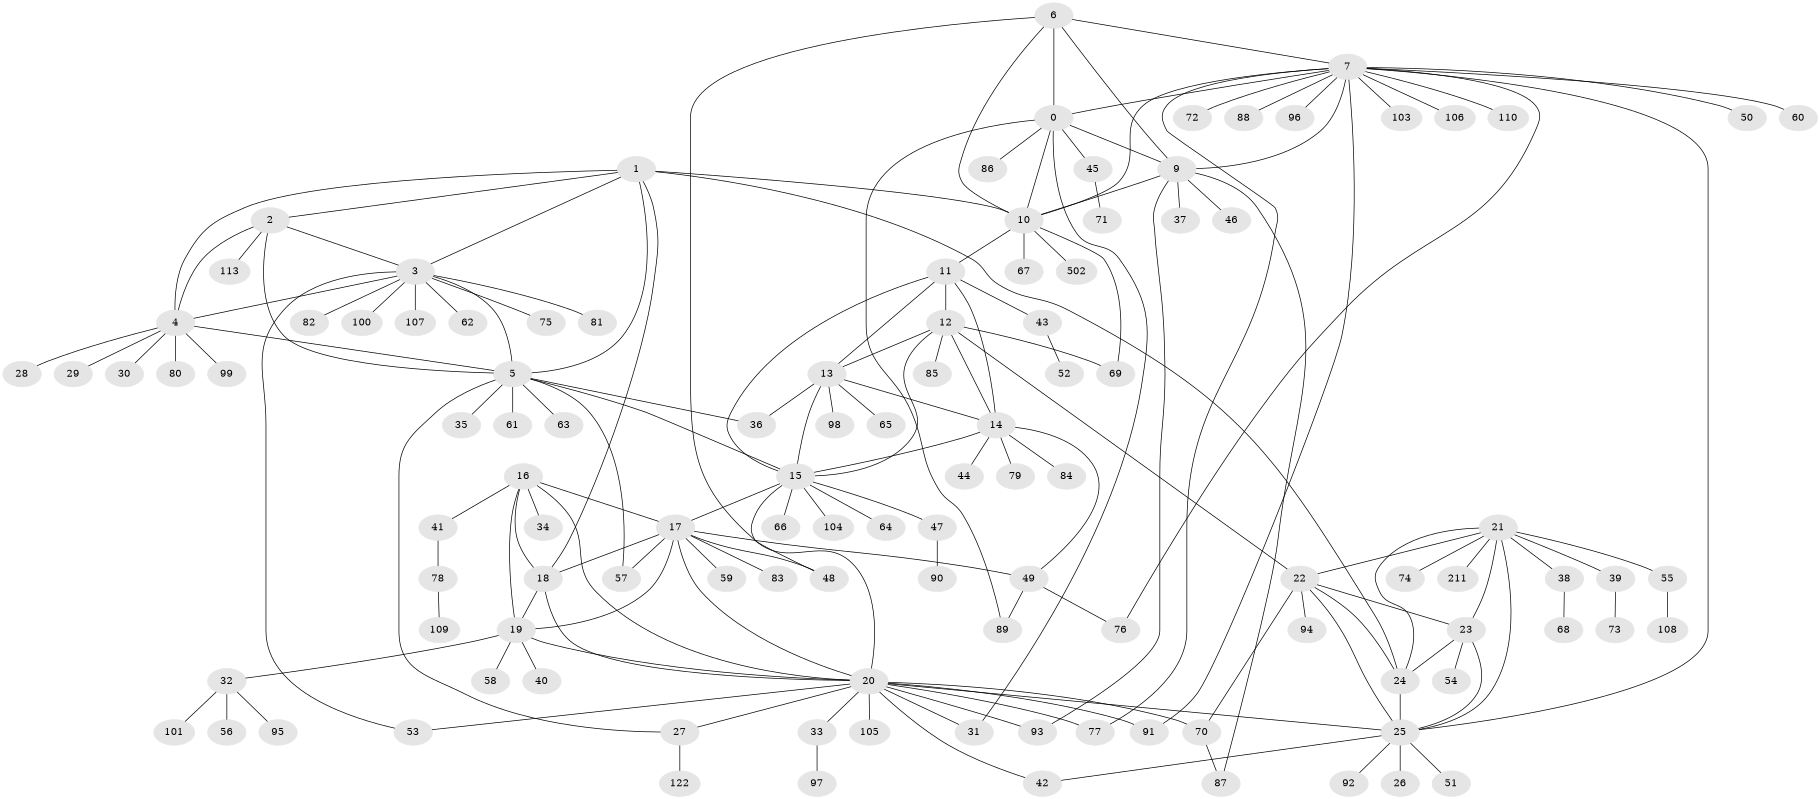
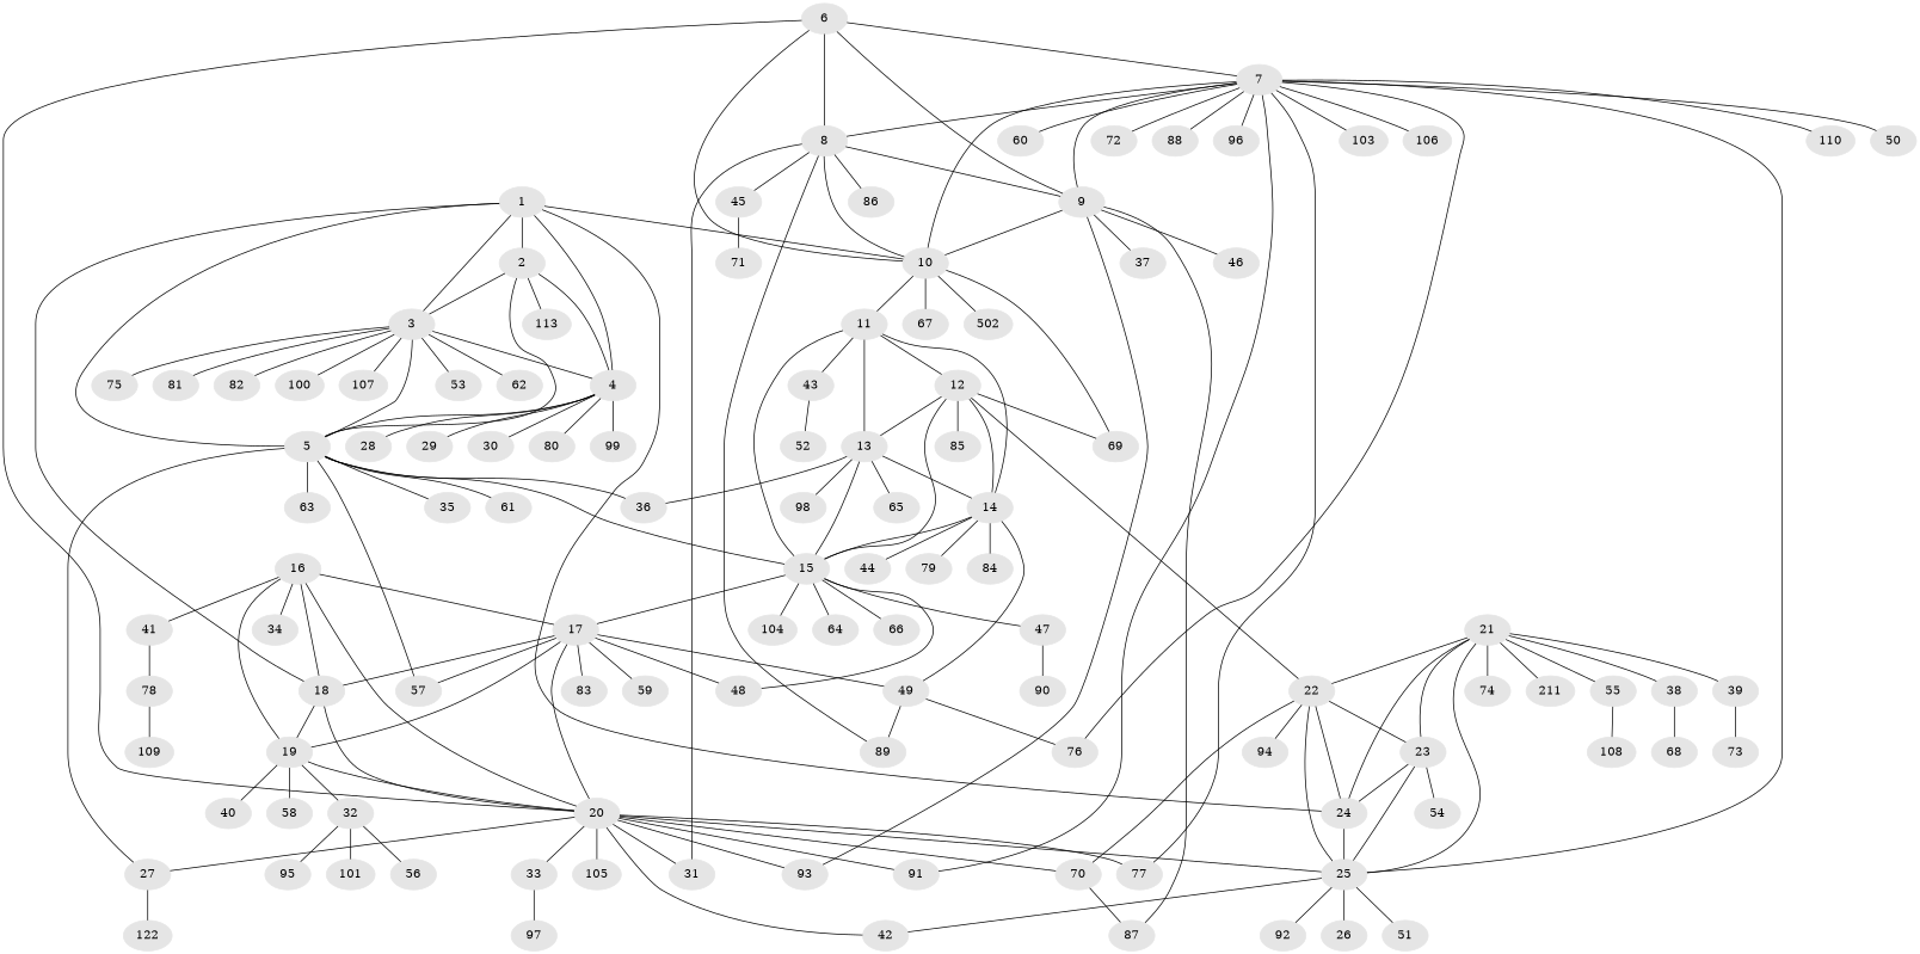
  graph {
    node [color=gray90 style=filled]
    1
    2
    3
    4
    5
    10
    18
    24
    113
    53
    62
    75
    81
    82
    100
    107
    28
    29
    30
    80
    99
    15
    27
    35
    36
    57
    61
    63
    11
    67
    69
    n32 [label=502]
    20
    19
    25
    17
    47
    48
    64
    66
    104
    n42 [label=122]
    6
    7
-   8 [label=0]
+   8
    9
    50
    60
    72
    76
    77
    88
    91
    96
    103
    106
    110
    31
    45
    86
    89
    37
    46
    87
    93
    33
    42
    70
    105
    26
    51
    92
    71
    12
    13
    14
    43
    22
    85
    65
    98
    44
    49
    79
    84
    52
    23
    94
    59
    83
    90
    16
    34
    41
    32
    40
    58
    78
    56
    95
    101
    97
    21
    38
    39
    55
    74
    n108 [label=211]
    54
    68
    73
    108
    109
    1 -- 2
    1 -- 3
    1 -- 4
    1 -- 5
    1 -- 10
    1 -- 18
    1 -- 24
    2 -- 3
    2 -- 4
    2 -- 5
    2 -- 113
    3 -- 4
    3 -- 5
    3 -- 53
    3 -- 62
    3 -- 75
    3 -- 81
    3 -- 82
    3 -- 100
    3 -- 107
    4 -- 5
    4 -- 28
    4 -- 29
    4 -- 30
    4 -- 80
    4 -- 99
    5 -- 15
    5 -- 27
    5 -- 35
    5 -- 36
    5 -- 57
    5 -- 61
    5 -- 63
    10 -- 11
    10 -- 67
    10 -- 69
    10 -- n32
    18 -- 20
    18 -- 19
    24 -- 25
    15 -- 17
    15 -- 47
    15 -- 48
    15 -- 64
    15 -- 66
    15 -- 104
    27 -- n42
    11 -- 15
    11 -- 12
    11 -- 13
    11 -- 14
    11 -- 43
-   20 -- 53
    20 -- 27
    20 -- 25
    20 -- 77
    20 -- 91
    20 -- 31
    20 -- 93
    20 -- 33
    20 -- 42
    20 -- 70
    20 -- 105
    19 -- 20
    19 -- 32
    19 -- 40
    19 -- 58
    25 -- 42
    25 -- 26
    25 -- 51
    25 -- 92
    17 -- 18
    17 -- 57
    17 -- 20
    17 -- 19
    17 -- 48
    17 -- 49
    17 -- 59
    17 -- 83
    47 -- 90
    6 -- 10
    6 -- 20
    6 -- 7
    6 -- 8
    6 -- 9
    7 -- 10
    7 -- 25
    7 -- 8
    7 -- 9
    7 -- 50
    7 -- 60
    7 -- 72
    7 -- 76
    7 -- 77
    7 -- 88
    7 -- 91
    7 -- 96
    7 -- 103
    7 -- 106
    7 -- 110
    8 -- 10
    8 -- 9
    8 -- 31
    8 -- 45
    8 -- 86
    8 -- 89
    9 -- 10
    9 -- 37
    9 -- 46
    9 -- 87
    9 -- 93
    45 -- 71
    33 -- 97
    70 -- 87
    12 -- 15
    12 -- 69
    12 -- 13
    12 -- 14
    12 -- 22
    12 -- 85
    13 -- 15
    13 -- 36
    13 -- 14
    13 -- 65
    13 -- 98
    14 -- 15
    14 -- 44
    14 -- 49
    14 -- 79
    14 -- 84
    43 -- 52
    22 -- 24
    22 -- 25
    22 -- 70
    22 -- 23
    22 -- 94
    49 -- 76
    49 -- 89
    23 -- 24
    23 -- 25
    23 -- 54
    16 -- 18
    16 -- 20
    16 -- 19
    16 -- 17
    16 -- 34
    16 -- 41
    41 -- 78
    32 -- 56
    32 -- 95
    32 -- 101
    78 -- 109
    21 -- 24
    21 -- 25
    21 -- 22
    21 -- 23
    21 -- 38
    21 -- 39
    21 -- 55
    21 -- 74
    21 -- n108
    38 -- 68
    39 -- 73
    55 -- 108
  }
